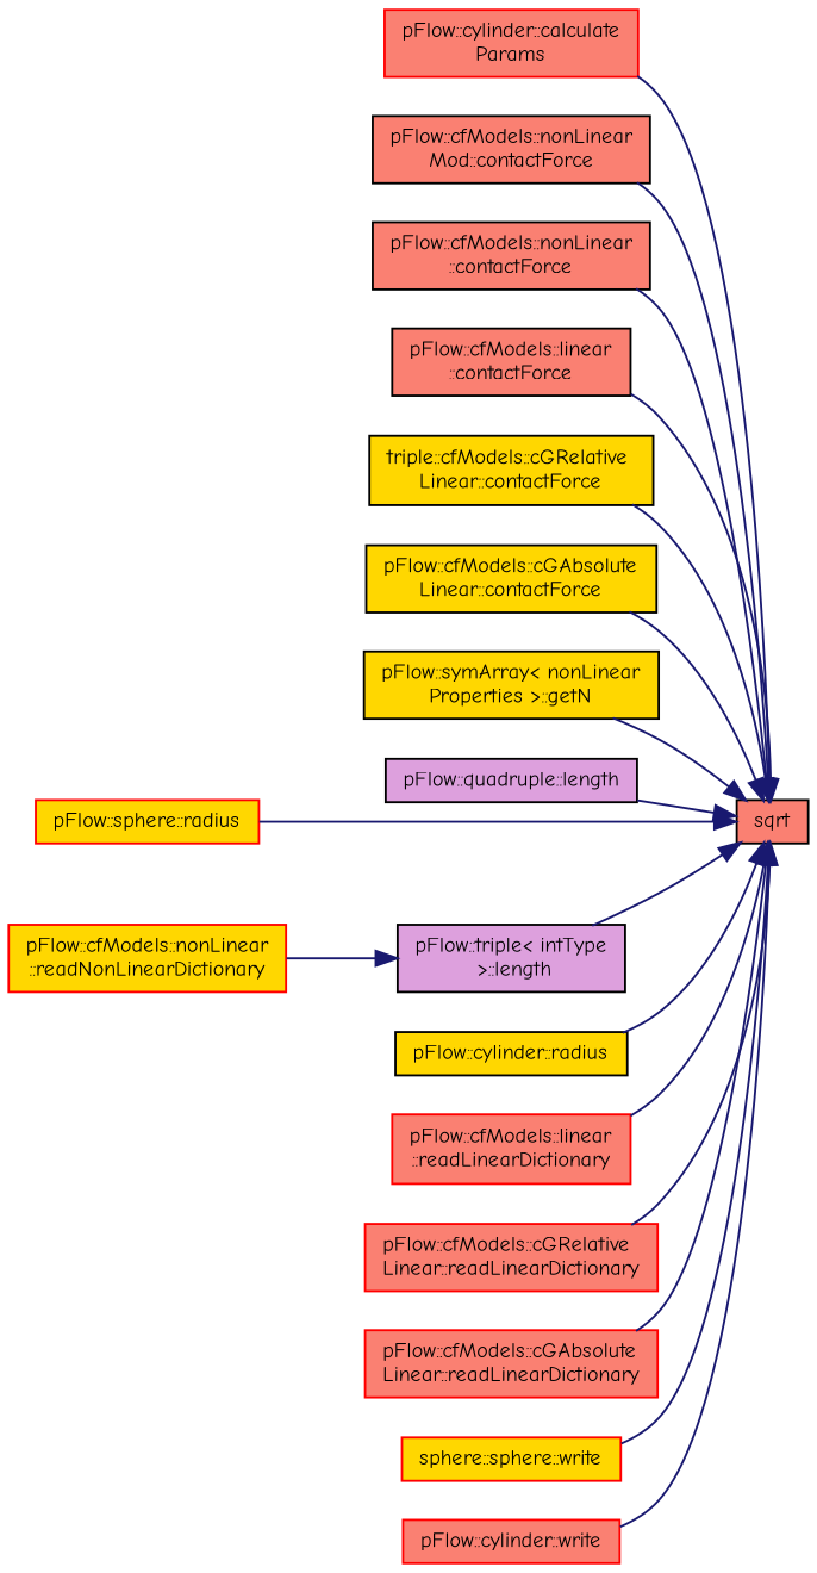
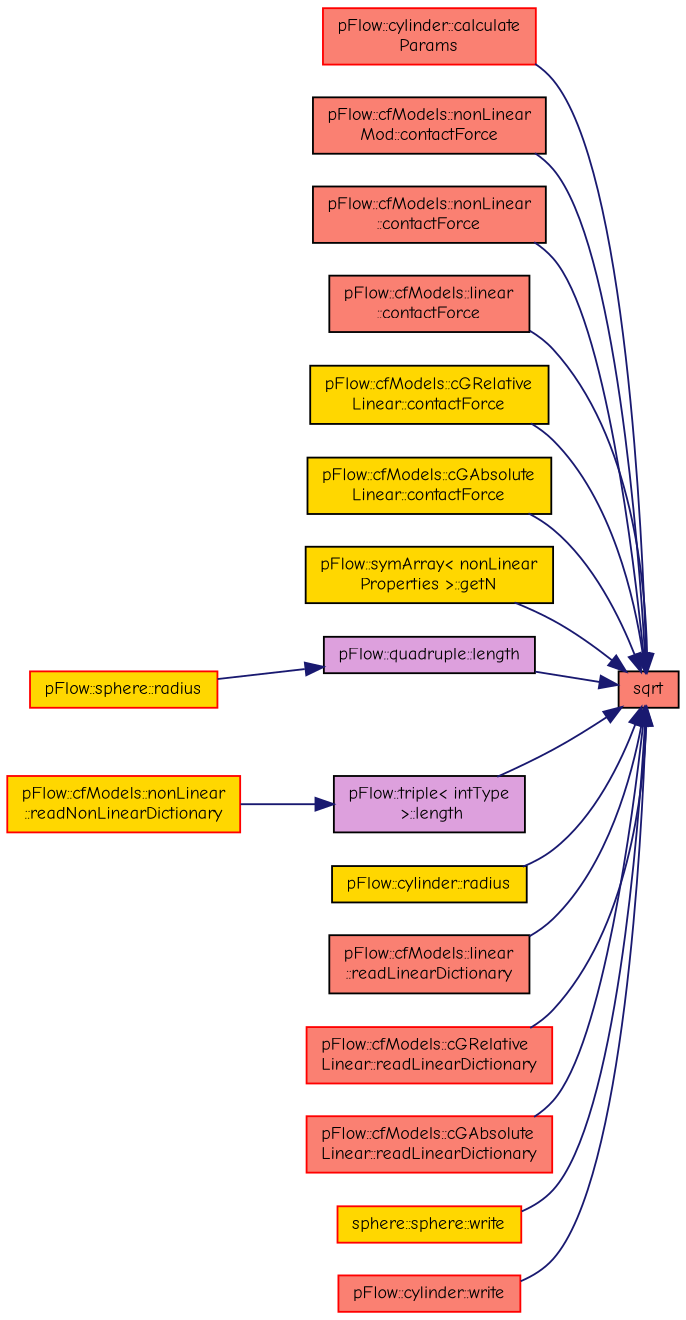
  digraph {
    fontname="Comic Neue"
    rankdir=RL
    node [color=black fillcolor=salmon fontname="Comic Neue" fontsize=10 shape=record style=filled]
    edge [color=midnightblue dir=back fontname="Comic Neue" fontsize=10 labelfontname=Helvetica labelfontsize=10 style=solid]
    n1 [fontcolor=black height=0.2 label=sqrt width=0.4]
    n2 [color=red height=0.2 label="pFlow::cylinder::calculate\lParams" width=0.4]
    n3 [height=0.2 label="pFlow::cfModels::nonLinear\lMod::contactForce" width=0.4]
    n4 [height=0.2 label="pFlow::cfModels::nonLinear\l::contactForce" width=0.4]
    n5 [height=0.2 label="pFlow::cfModels::linear\l::contactForce" width=0.4]
-   n6 [fillcolor=gold height=0.2 label="triple::cfModels::cGRelative\lLinear::contactForce" width=0.4]
+   n6 [fillcolor=gold height=0.2 label="pFlow::cfModels::cGRelative\lLinear::contactForce" width=0.4]
    n7 [fillcolor=gold height=0.2 label="pFlow::cfModels::cGAbsolute\lLinear::contactForce" width=0.4]
    n8 [fillcolor=gold height=0.2 label="pFlow::symArray\< nonLinear\lProperties \>::getN" width=0.4]
    n9 [fillcolor=plum height=0.2 label="pFlow::quadruple::length" width=0.4]
    n10 [fillcolor=plum height=0.2 label="pFlow::triple\< intType\l \>::length" width=0.4]
    n11 [color=red fillcolor=gold height=0.2 label="pFlow::sphere::radius" width=0.4]
    n12 [fillcolor=gold height=0.2 label="pFlow::cylinder::radius" width=0.4]
-   n13 [color=red height=0.2 label="pFlow::cfModels::linear\l::readLinearDictionary" width=0.4]
+   n13 [height=0.2 label="pFlow::cfModels::linear\l::readLinearDictionary" width=0.4]
    n14 [color=red height=0.2 label="pFlow::cfModels::cGRelative\lLinear::readLinearDictionary" width=0.4]
    n15 [color=red height=0.2 label="pFlow::cfModels::cGAbsolute\lLinear::readLinearDictionary" width=0.4]
    n16 [color=red fillcolor=gold height=0.2 label="sphere::sphere::write" width=0.4]
    n17 [color=red height=0.2 label="pFlow::cylinder::write" width=0.4]
    n18 [color=red fillcolor=gold height=0.2 label="pFlow::cfModels::nonLinear\l::readNonLinearDictionary" width=0.4]
    n1 -> n2
    n1 -> n3
    n1 -> n4
    n1 -> n5
    n1 -> n6
    n1 -> n7
    n1 -> n8
    n1 -> n9
    n1 -> n10
-   n1 -> n11
+   n9 -> n11
    n1 -> n12
    n1 -> n13
    n1 -> n14
    n1 -> n15
    n1 -> n16
    n1 -> n17
    n10 -> n18
  }
